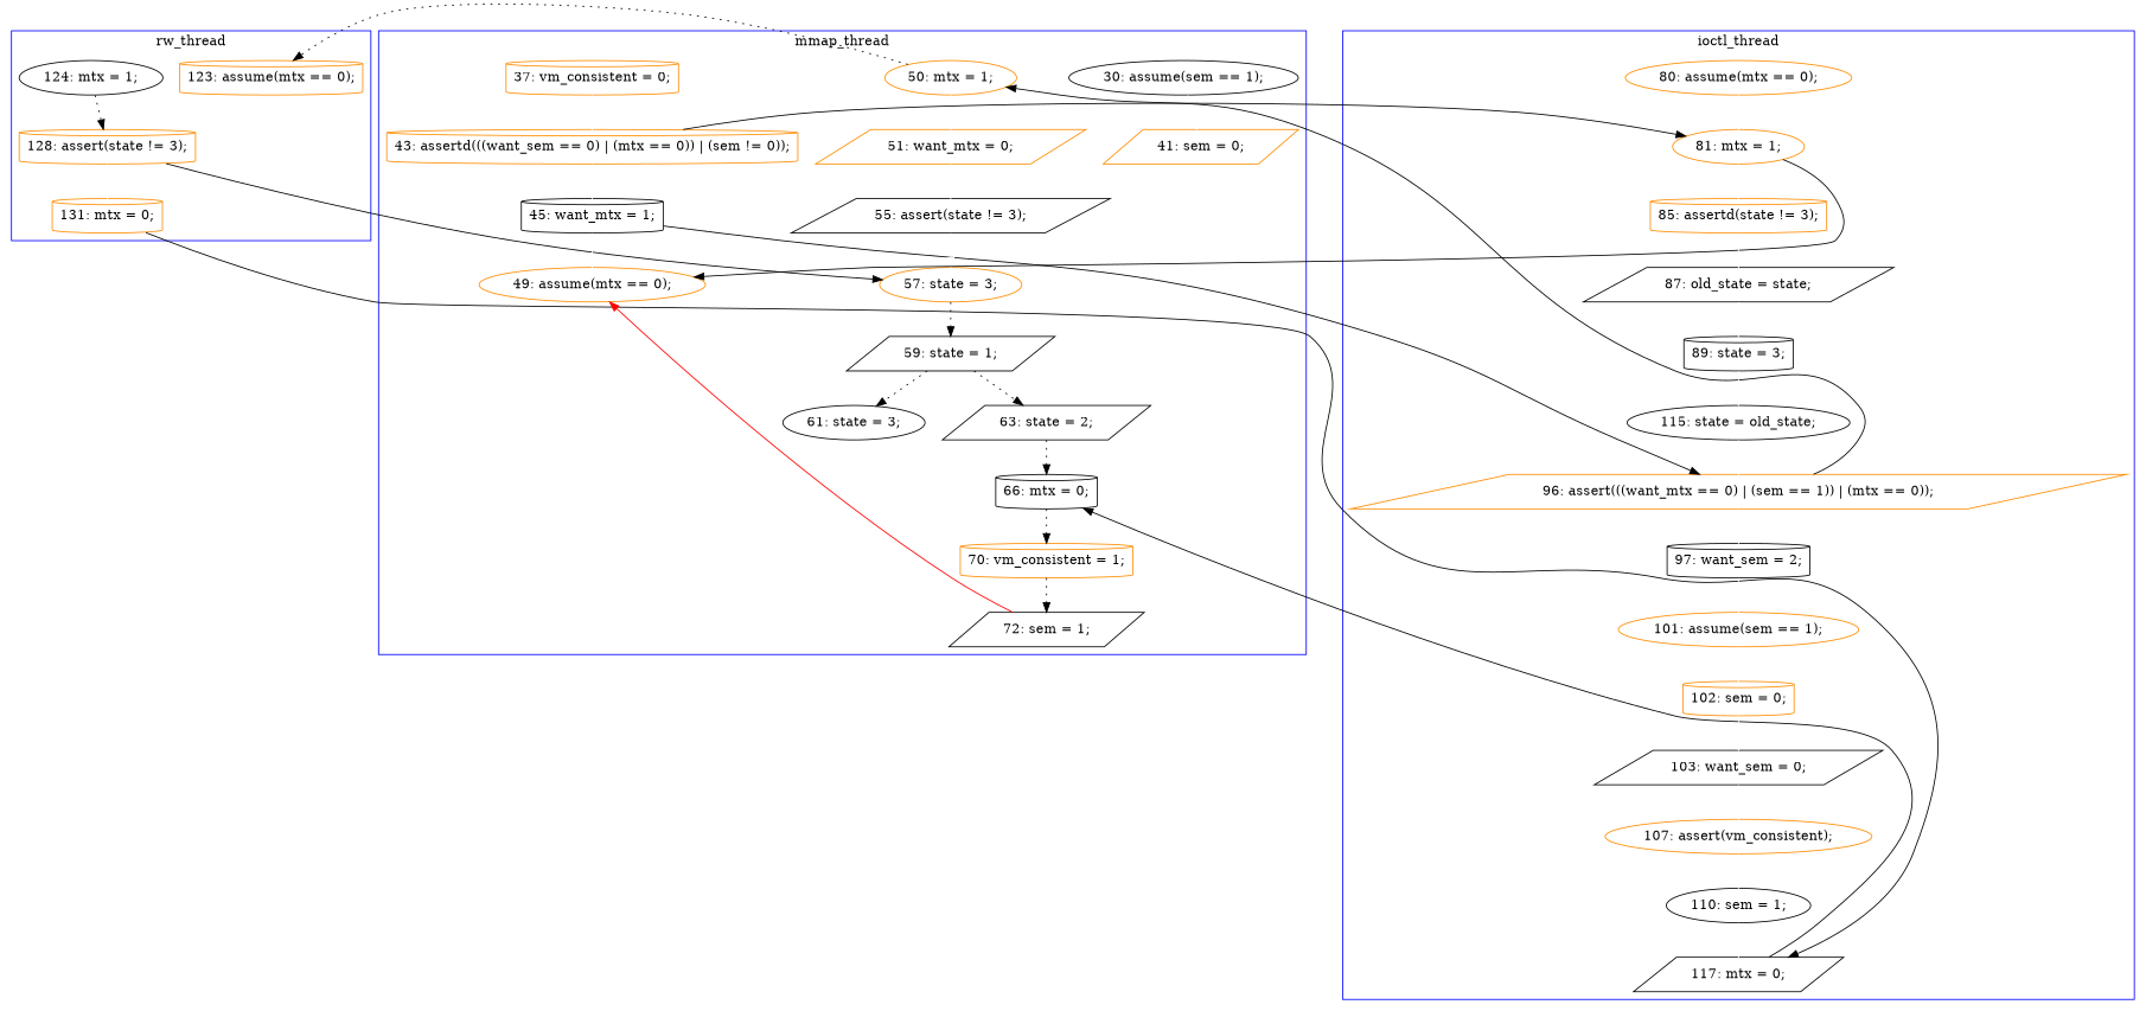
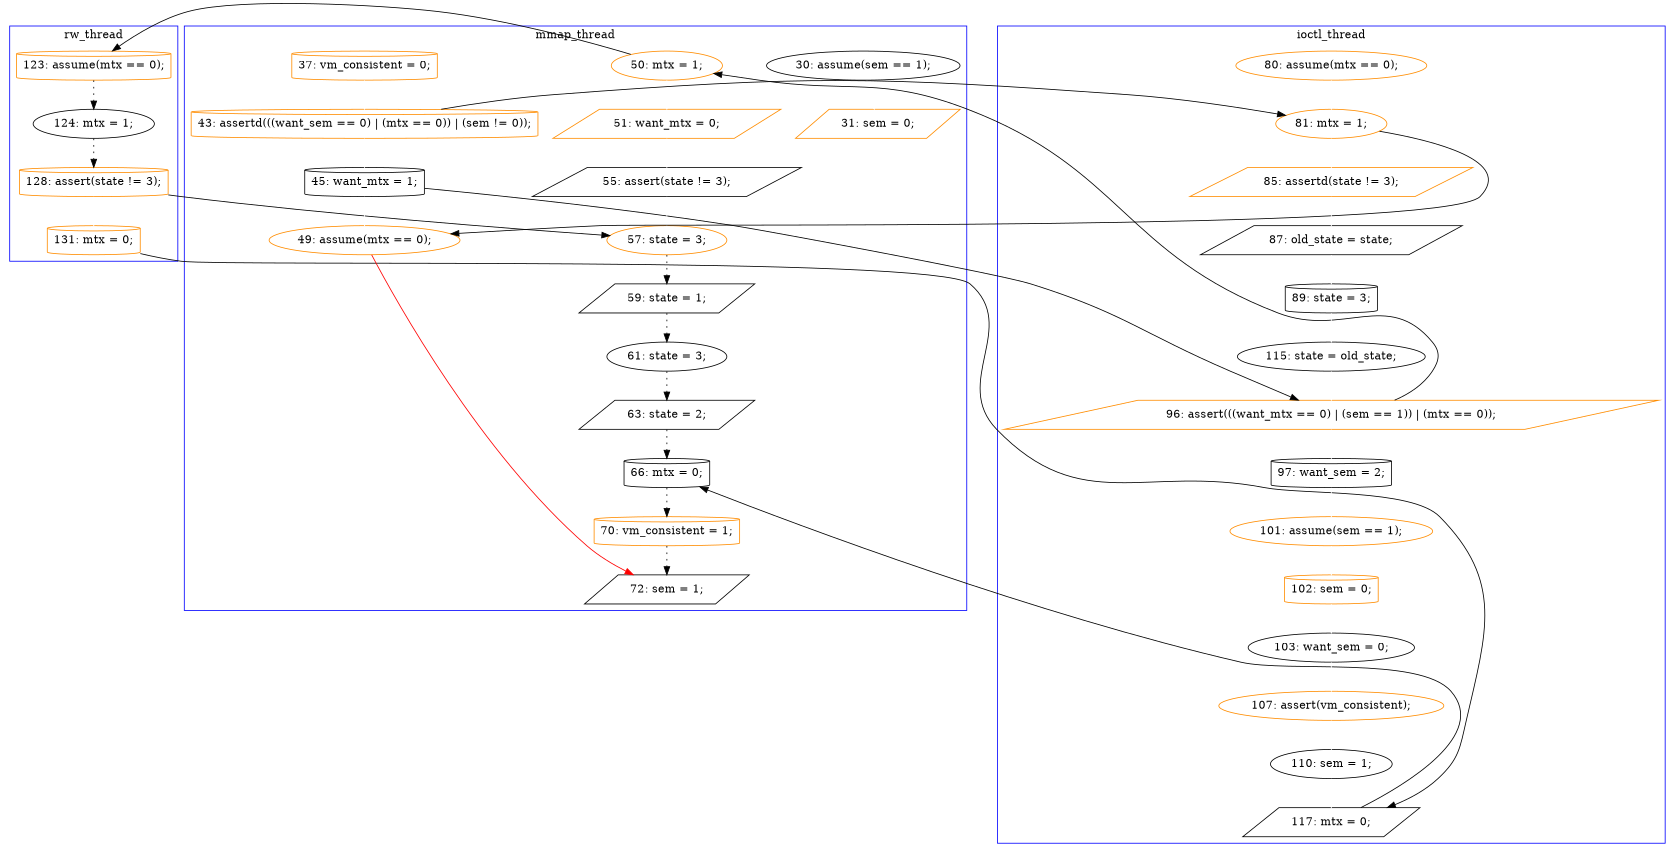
  digraph {
    node [color=darkorange shape=ellipse]
    edge [color=white style=solid]
    n1 [label="123: assume(mtx == 0);" shape=cylinder]
    n2 [color=black label="124: mtx = 1;"]
    n3 [label="128: assert(state != 3);" shape=cylinder]
    n4 [label="131: mtx = 0;" shape=cylinder]
    n5 [color=black label="30: assume(sem == 1);"]
-   n6 [label="41: sem = 0;" shape=parallelogram]
+   n6 [label="31: sem = 0;" shape=parallelogram]
    n7 [label="50: mtx = 1;"]
    n8 [color=black label="72: sem = 1;" shape=parallelogram]
    n9 [label="49: assume(mtx == 0);"]
    n10 [label="43: assertd(((want_sem == 0) | (mtx == 0)) | (sem != 0));" shape=cylinder]
    n11 [color=black label="45: want_mtx = 1;" shape=cylinder]
    n12 [color=black label="59: state = 1;" shape=parallelogram]
    n13 [color=black label="61: state = 3;"]
    n14 [label="51: want_mtx = 0;" shape=parallelogram]
    n15 [color=black label="66: mtx = 0;" shape=cylinder]
    n16 [color=black label="63: state = 2;" shape=parallelogram]
    n17 [label="37: vm_consistent = 0;" shape=cylinder]
    n18 [color=black label="55: assert(state != 3);" shape=parallelogram]
    n19 [label="57: state = 3;"]
    n20 [label="70: vm_consistent = 1;" shape=cylinder]
    n21 [color=black label="97: want_sem = 2;" shape=cylinder]
    n22 [label="101: assume(sem == 1);"]
    n23 [label="96: assert(((want_mtx == 0) | (sem == 1)) | (mtx == 0));" shape=parallelogram]
    n24 [color=black label="110: sem = 1;"]
    n25 [color=black label="117: mtx = 0;" shape=parallelogram]
    n26 [label="80: assume(mtx == 0);"]
    n27 [label="81: mtx = 1;"]
    n28 [color=black label="115: state = old_state;"]
    n29 [label="102: sem = 0;" shape=cylinder]
-   n30 [color=black label="103: want_sem = 0;" shape=parallelogram]
+   n30 [color=black label="103: want_sem = 0;"]
    n31 [label="107: assert(vm_consistent);"]
-   n32 [label="85: assertd(state != 3);" shape=cylinder]
+   n32 [label="85: assertd(state != 3);" shape=parallelogram]
    n33 [color=black label="87: old_state = state;" shape=parallelogram]
    n34 [color=black label="89: state = 3;" shape=cylinder]
    subgraph cluster_1 {
      color=blue
      label=rw_thread
      n1
      n2
      n3
      n4
    }
    subgraph cluster_2 {
      color=blue
      label=mmap_thread
      n5
      n6
      n7
      n8
      n9
      n10
      n11
      n12
      n13
      n14
      n15
      n16
      n17
      n18
      n19
      n20
    }
    subgraph cluster_3 {
      color=blue
      label=ioctl_thread
      n21
      n22
      n23
      n24
      n25
      n26
      n27
      n28
      n29
      n30
      n31
      n32
      n33
      n34
    }
+   n1 -> n2 [color=black style=dotted]
    n2 -> n3 [color=black style=dotted]
    n3 -> n4
    n3 -> n19 [color=black constraint=false]
    n4 -> n25 [color=black constraint=false]
    n5 -> n6
-   n7 -> n1 [color=black constraint=false style=dotted]
+   n7 -> n1 [color=black constraint=false]
    n7 -> n14
-   n8 -> n9 [color=red constraint=false]
+   n9 -> n8 [color=red constraint=false]
    n10 -> n11
    n10 -> n27 [color=black constraint=false]
    n11 -> n9
    n11 -> n23 [color=black constraint=false]
    n12 -> n13 [color=black style=dotted]
-   n12 -> n16 [color=black style=dotted]
+   n13 -> n16 [color=black style=dotted]
    n14 -> n18
    n15 -> n20 [color=black style=dotted]
    n16 -> n15 [color=black style=dotted]
    n17 -> n10
    n18 -> n19
    n19 -> n12 [color=black style=dotted]
    n20 -> n8 [color=black style=dotted]
    n21 -> n22
    n22 -> n29
    n23 -> n7 [color=black constraint=false]
    n23 -> n21
    n24 -> n25
    n25 -> n15 [color=black constraint=false]
    n26 -> n27
    n27 -> n9 [color=black constraint=false]
    n27 -> n32
    n28 -> n23
    n29 -> n30
    n30 -> n31
    n31 -> n24
    n32 -> n33
    n33 -> n34
    n34 -> n28
  }
